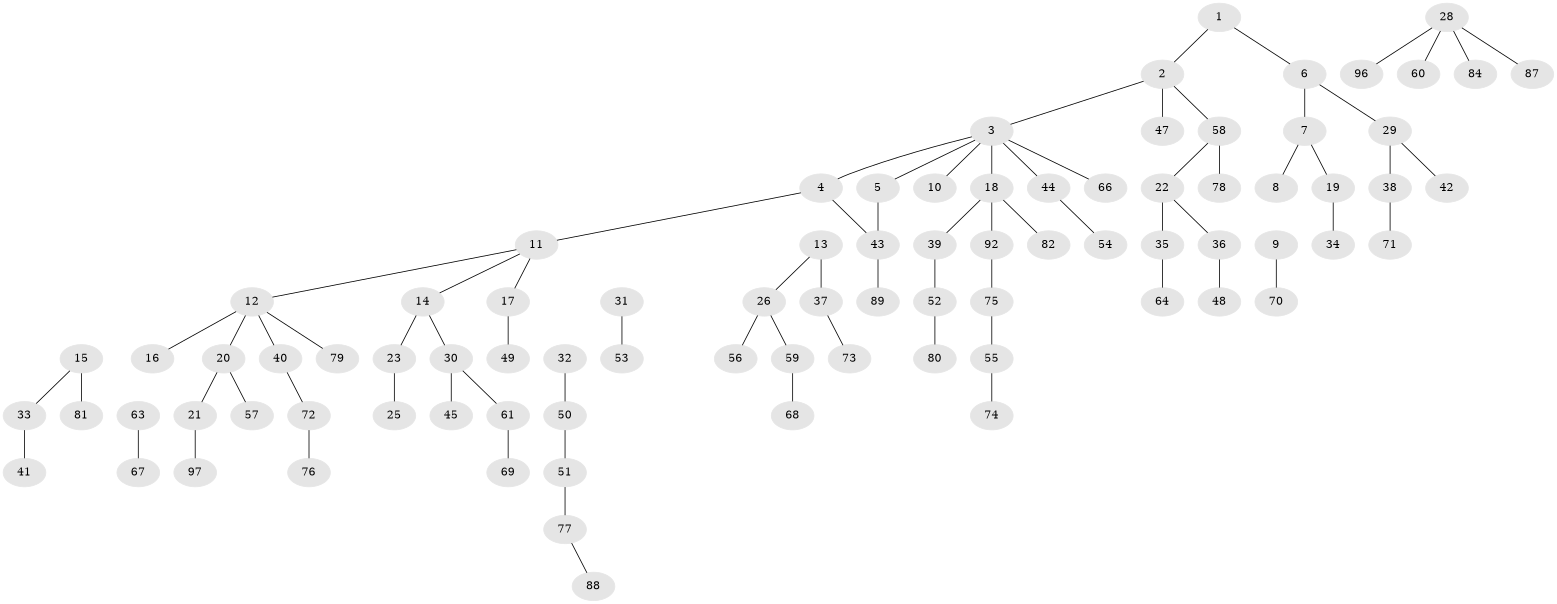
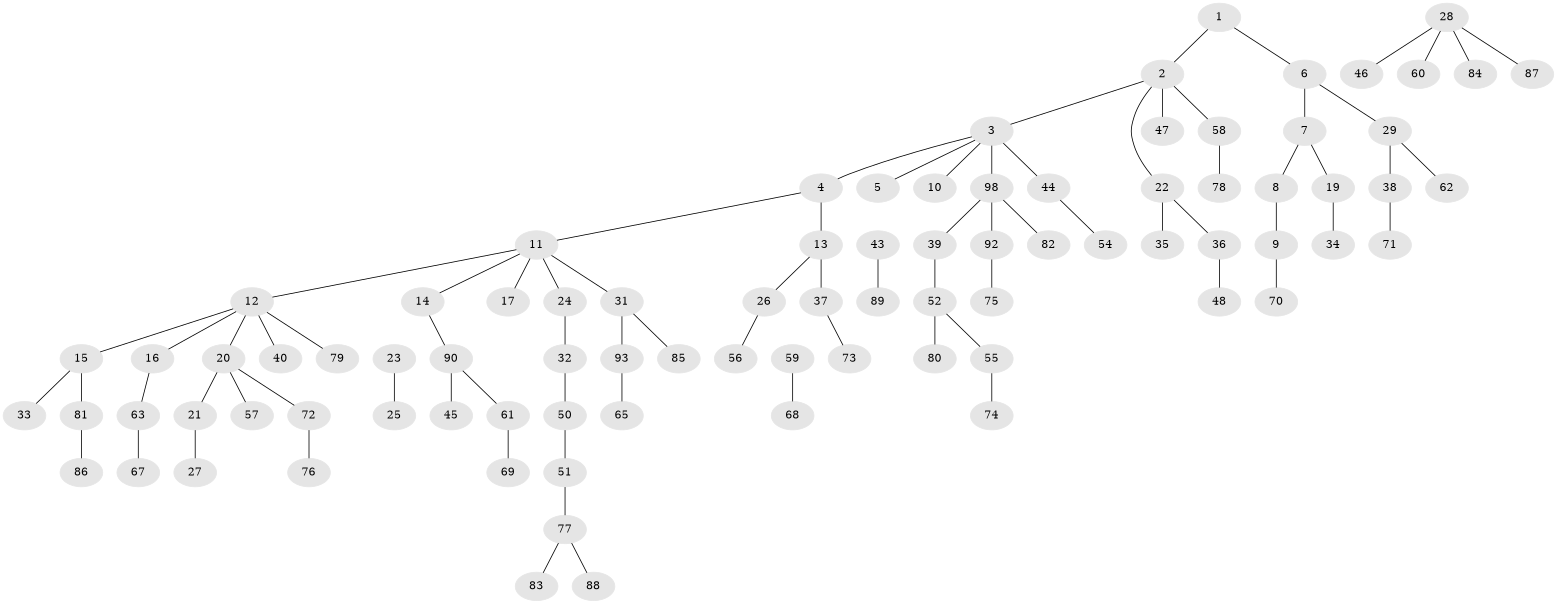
  graph {
    node [color=gray90 style=filled]
    edge [weight=1.0]
    1
    2
    6
    3
    22
    47
    58
    7
    29
    4
    5
    10
-   18
+   18 [label=98]
    44
-   66
    35
    36
    78
    11
    13
    43
    39
    n23 [label=92]
    82
    54
    12
    14
    17
+   24
    31
    26
    37
    89
    8
    19
    38
-   42
+   42 [label=62]
    9
    34
    70
    15
    16
    20
    40
    79
    23
-   30
-   49
+   30 [label=90]
    32
-   53
+   53 [label=93]
+   85
    33
    81
    63
    21
    57
    72
    56
    59
    73
    25
    45
    61
-   41
+   86
    67
    52
    75
-   27 [label=97]
+   27
    28
-   46 [label=96]
+   46
    60
    84
    87
    76
-   64
    48
    50
    68
    71
    69
+   65
    51
    55
    80
    77
+   83
    88
    74
    1 -- 2
    1 -- 6
    2 -- 3
-   58 -- 22
+   2 -- 22
    2 -- 47
    2 -- 58
    6 -- 7
    6 -- 29
    3 -- 4
    3 -- 5
    3 -- 10
    3 -- 18
    3 -- 44
-   3 -- 66
    22 -- 35
    22 -- 36
    58 -- 78
    7 -- 8
    7 -- 19
    29 -- 38
    29 -- 42
    4 -- 11
-   4 -- 43
-   5 -- 43
+   4 -- 13
    18 -- 39
    18 -- n23
    18 -- 82
    44 -- 54
-   35 -- 64
    36 -- 48
    11 -- 12
    11 -- 14
    11 -- 17
+   11 -- 24
+   11 -- 31
    13 -- 26
    13 -- 37
    43 -- 89
    39 -- 52
    n23 -- 75
+   12 -- 15
    12 -- 16
    12 -- 20
    12 -- 40
    12 -- 79
-   14 -- 23 [weight=2.0]
    14 -- 30
-   17 -- 49 [weight=2.0]
+   24 -- 32
    31 -- 53
+   31 -- 85
    26 -- 56
-   26 -- 59
    37 -- 73
+   8 -- 9
    19 -- 34
    38 -- 71
    9 -- 70 [weight=2.0]
    15 -- 33
    15 -- 81
+   16 -- 63
    20 -- 21
    20 -- 57
-   40 -- 72
+   20 -- 72
    23 -- 25
    30 -- 45
    30 -- 61
    32 -- 50
-   33 -- 41
+   53 -- 65
+   81 -- 86
    63 -- 67
    21 -- 27
    72 -- 76
    59 -- 68 [weight=2.0]
    61 -- 69
-   75 -- 55
+   52 -- 55
    52 -- 80
    28 -- 46
    28 -- 60
    28 -- 84
    28 -- 87
    50 -- 51
    51 -- 77
    55 -- 74
+   77 -- 83
    77 -- 88
  }
